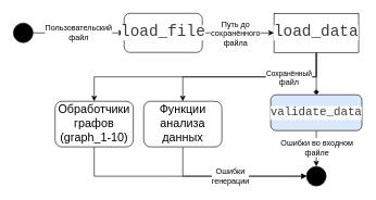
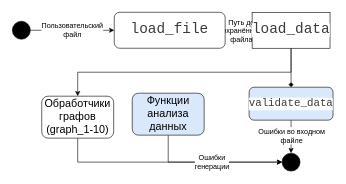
  <mxCell id="0" />
  <mxCell id="1" parent="0" />
  <mxCell id="2" value="&lt;font style=&quot;font-size: 12px;&quot;&gt;Пользовательский &lt;br&gt;файл&lt;/font&gt;" style="edgeStyle=orthogonalEdgeStyle;rounded=0;orthogonalLoop=1;jettySize=auto;html=1;exitX=1;exitY=0.5;exitDx=0;exitDy=0;entryX=0;entryY=0.5;entryDx=0;entryDy=0;" edge="1" parent="1" source="3" target="6"><mxGeometry relative="1" as="geometry" /></mxCell>
  <mxCell id="3" value="" style="ellipse;whiteSpace=wrap;html=1;fillColor=#000000;" vertex="1" parent="1"><mxGeometry x="20" y="35" width="30" height="30" as="geometry" /></mxCell>
  <mxCell id="4" style="edgeStyle=orthogonalEdgeStyle;rounded=0;orthogonalLoop=1;jettySize=auto;html=1;exitX=1;exitY=0.5;exitDx=0;exitDy=0;entryX=0;entryY=0.5;entryDx=0;entryDy=0;" edge="1" parent="1" source="6" target="11"><mxGeometry relative="1" as="geometry" /></mxCell>
  <mxCell id="5" value="&lt;font style=&quot;font-size: 12px;&quot;&gt;Путь до &lt;br&gt;сохранённого &lt;br&gt;файла&lt;/font&gt;" style="edgeLabel;html=1;align=center;verticalAlign=middle;resizable=0;points=[];" vertex="1" connectable="0" parent="4"><mxGeometry x="-0.259" relative="1" as="geometry"><mxPoint x="9" as="offset" /></mxGeometry></mxCell>
- <mxCell id="6" value="&lt;div style=&quot;color: rgb(204, 204, 204); background-color: rgb(31, 31, 31); font-family: Consolas, &amp;quot;Courier New&amp;quot;, monospace; line-height: 31px;&quot;&gt;&lt;div style=&quot;color: rgb(59, 59, 59); background-color: rgb(255, 255, 255); line-height: 19px;&quot;&gt;&lt;font style=&quot;font-size: 24px;&quot;&gt;load_file&lt;/font&gt;&lt;/div&gt;&lt;/div&gt;" style="rounded=1;whiteSpace=wrap;html=1;" vertex="1" parent="1"><mxGeometry x="190" y="20" width="120" height="60" as="geometry" /></mxCell>
+ <mxCell id="6" value="&lt;div style=&quot;color: rgb(204, 204, 204); background-color: rgb(31, 31, 31); font-family: Consolas, &amp;quot;Courier New&amp;quot;, monospace; line-height: 31px;&quot;&gt;&lt;div style=&quot;color: rgb(59, 59, 59); background-color: rgb(255, 255, 255); line-height: 19px;&quot;&gt;&lt;font style=&quot;font-size: 24px;&quot;&gt;load_file&lt;/font&gt;&lt;/div&gt;&lt;/div&gt;" style="rounded=1;whiteSpace=wrap;html=1;" vertex="1" parent="1"><mxGeometry x="190" y="20" width="185" height="60" as="geometry" /></mxCell>
  <mxCell id="7" style="edgeStyle=orthogonalEdgeStyle;rounded=0;orthogonalLoop=1;jettySize=auto;html=1;exitX=0.5;exitY=1;exitDx=0;exitDy=0;entryX=0.5;entryY=0;entryDx=0;entryDy=0;" edge="1" parent="1" source="11" target="16"><mxGeometry relative="1" as="geometry" /></mxCell>
  <mxCell id="8" style="edgeStyle=orthogonalEdgeStyle;rounded=0;orthogonalLoop=1;jettySize=auto;html=1;exitX=0.5;exitY=1;exitDx=0;exitDy=0;entryX=0.5;entryY=0;entryDx=0;entryDy=0;endArrow=diamond;" edge="1" parent="1" source="11" target="14"><mxGeometry relative="1" as="geometry" /></mxCell>
- <mxCell id="9" style="edgeStyle=orthogonalEdgeStyle;rounded=0;orthogonalLoop=1;jettySize=auto;html=1;exitX=0.5;exitY=1;exitDx=0;exitDy=0;entryX=0.5;entryY=0;entryDx=0;entryDy=0;" edge="1" parent="1" source="11" target="19"><mxGeometry relative="1" as="geometry" /></mxCell>
- <mxCell id="10" value="Сохранённый&lt;br style=&quot;border-color: var(--border-color); font-size: 12px;&quot;&gt;&lt;span style=&quot;font-size: 12px;&quot;&gt;файл&lt;/span&gt;" style="edgeLabel;html=1;align=center;verticalAlign=middle;resizable=0;points=[];" vertex="1" connectable="0" parent="9"><mxGeometry x="-0.426" y="1" relative="1" as="geometry"><mxPoint as="offset" /></mxGeometry></mxCell>
  <mxCell id="11" value="&lt;div style=&quot;color: rgb(59, 59, 59); background-color: rgb(255, 255, 255); font-family: Consolas, &amp;quot;Courier New&amp;quot;, monospace; line-height: 19px;&quot;&gt;&lt;font style=&quot;font-size: 24px;&quot;&gt;load_data&lt;/font&gt;&lt;/div&gt;" style="whiteSpace=wrap;html=1;rounded=0;" vertex="1" parent="1"><mxGeometry x="420" y="20" width="130" height="60" as="geometry" /></mxCell>
  <mxCell id="12" style="edgeStyle=orthogonalEdgeStyle;rounded=0;orthogonalLoop=1;jettySize=auto;html=1;exitX=0.5;exitY=1;exitDx=0;exitDy=0;entryX=0.5;entryY=0;entryDx=0;entryDy=0;" edge="1" parent="1" source="14" target="17"><mxGeometry relative="1" as="geometry" /></mxCell>
  <mxCell id="13" value="&lt;font style=&quot;font-size: 12px;&quot;&gt;Ошибки во входном&lt;br&gt;файле&lt;br&gt;&lt;/font&gt;" style="edgeLabel;html=1;align=center;verticalAlign=middle;resizable=0;points=[];" vertex="1" connectable="0" parent="12"><mxGeometry x="-0.236" y="1" relative="1" as="geometry"><mxPoint x="-1" y="4" as="offset" /></mxGeometry></mxCell>
  <mxCell id="14" value="&lt;div style=&quot;color: rgb(59, 59, 59); background-color: rgb(255, 255, 255); font-family: Consolas, &amp;quot;Courier New&amp;quot;, monospace; line-height: 19px;&quot;&gt;&lt;font style=&quot;font-size: 18px;&quot;&gt;validate_data&lt;/font&gt;&lt;/div&gt;" style="rounded=1;whiteSpace=wrap;html=1;fillColor=#dae8fc;" vertex="1" parent="1"><mxGeometry x="415" y="145" width="140" height="55" as="geometry" /></mxCell>
  <mxCell id="15" style="edgeStyle=orthogonalEdgeStyle;rounded=0;orthogonalLoop=1;jettySize=auto;html=1;exitX=0.5;exitY=1;exitDx=0;exitDy=0;entryX=0;entryY=0.5;entryDx=0;entryDy=0;" edge="1" parent="1" source="16" target="17"><mxGeometry relative="1" as="geometry" /></mxCell>
- <mxCell id="16" value="&lt;font style=&quot;font-size: 18px;&quot;&gt;Обработчики &lt;br&gt;графов&lt;br&gt;(graph_1-10)&lt;br&gt;&lt;/font&gt;" style="rounded=1;whiteSpace=wrap;html=1;" vertex="1" parent="1"><mxGeometry x="84" y="155" width="120" height="70" as="geometry" /></mxCell>
+ <mxCell id="16" value="&lt;font style=&quot;font-size: 18px;&quot;&gt;Обработчики &lt;br&gt;графов&lt;br&gt;(graph_1-10)&lt;br&gt;&lt;/font&gt;" style="rounded=1;whiteSpace=wrap;html=1;" vertex="1" parent="1"><mxGeometry x="69" y="160" width="120" height="70" as="geometry" /></mxCell>
  <mxCell id="17" value="" style="ellipse;whiteSpace=wrap;html=1;fillColor=#000000;" vertex="1" parent="1"><mxGeometry x="470" y="255" width="30" height="30" as="geometry" /></mxCell>
  <mxCell id="18" value="&lt;font style=&quot;font-size: 12px;&quot;&gt;Ошибки&lt;br&gt;генерации&lt;/font&gt;" style="edgeStyle=orthogonalEdgeStyle;rounded=0;orthogonalLoop=1;jettySize=auto;html=1;exitX=0.5;exitY=1;exitDx=0;exitDy=0;entryX=0;entryY=0.5;entryDx=0;entryDy=0;" edge="1" parent="1" source="19" target="17"><mxGeometry relative="1" as="geometry" /></mxCell>
- <mxCell id="19" value="&lt;font style=&quot;font-size: 18px;&quot;&gt;Функции анализа данных&lt;br&gt;&lt;/font&gt;" style="rounded=1;whiteSpace=wrap;html=1;" vertex="1" parent="1"><mxGeometry x="220" y="155" width="120" height="70" as="geometry" /></mxCell>
+ <mxCell id="19" value="&lt;font style=&quot;font-size: 18px;&quot;&gt;Функции анализа данных&lt;br&gt;&lt;/font&gt;" style="rounded=1;whiteSpace=wrap;html=1;fillColor=#dae8fc;" vertex="1" parent="1"><mxGeometry x="220" y="155" width="120" height="70" as="geometry" /></mxCell>
